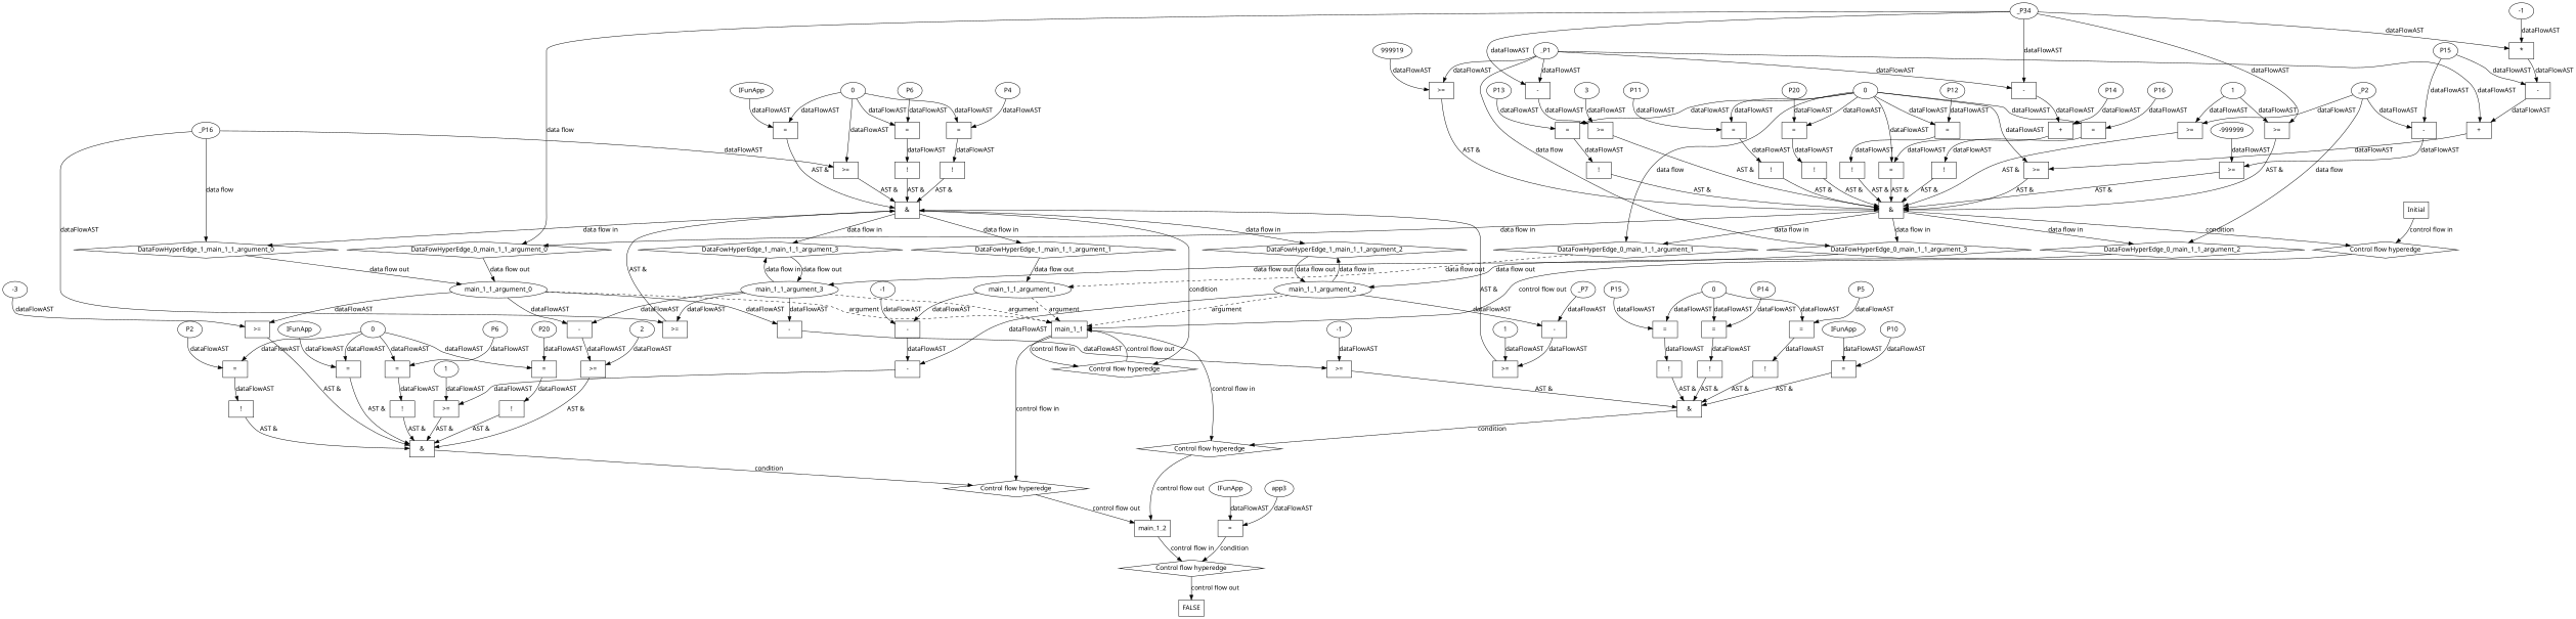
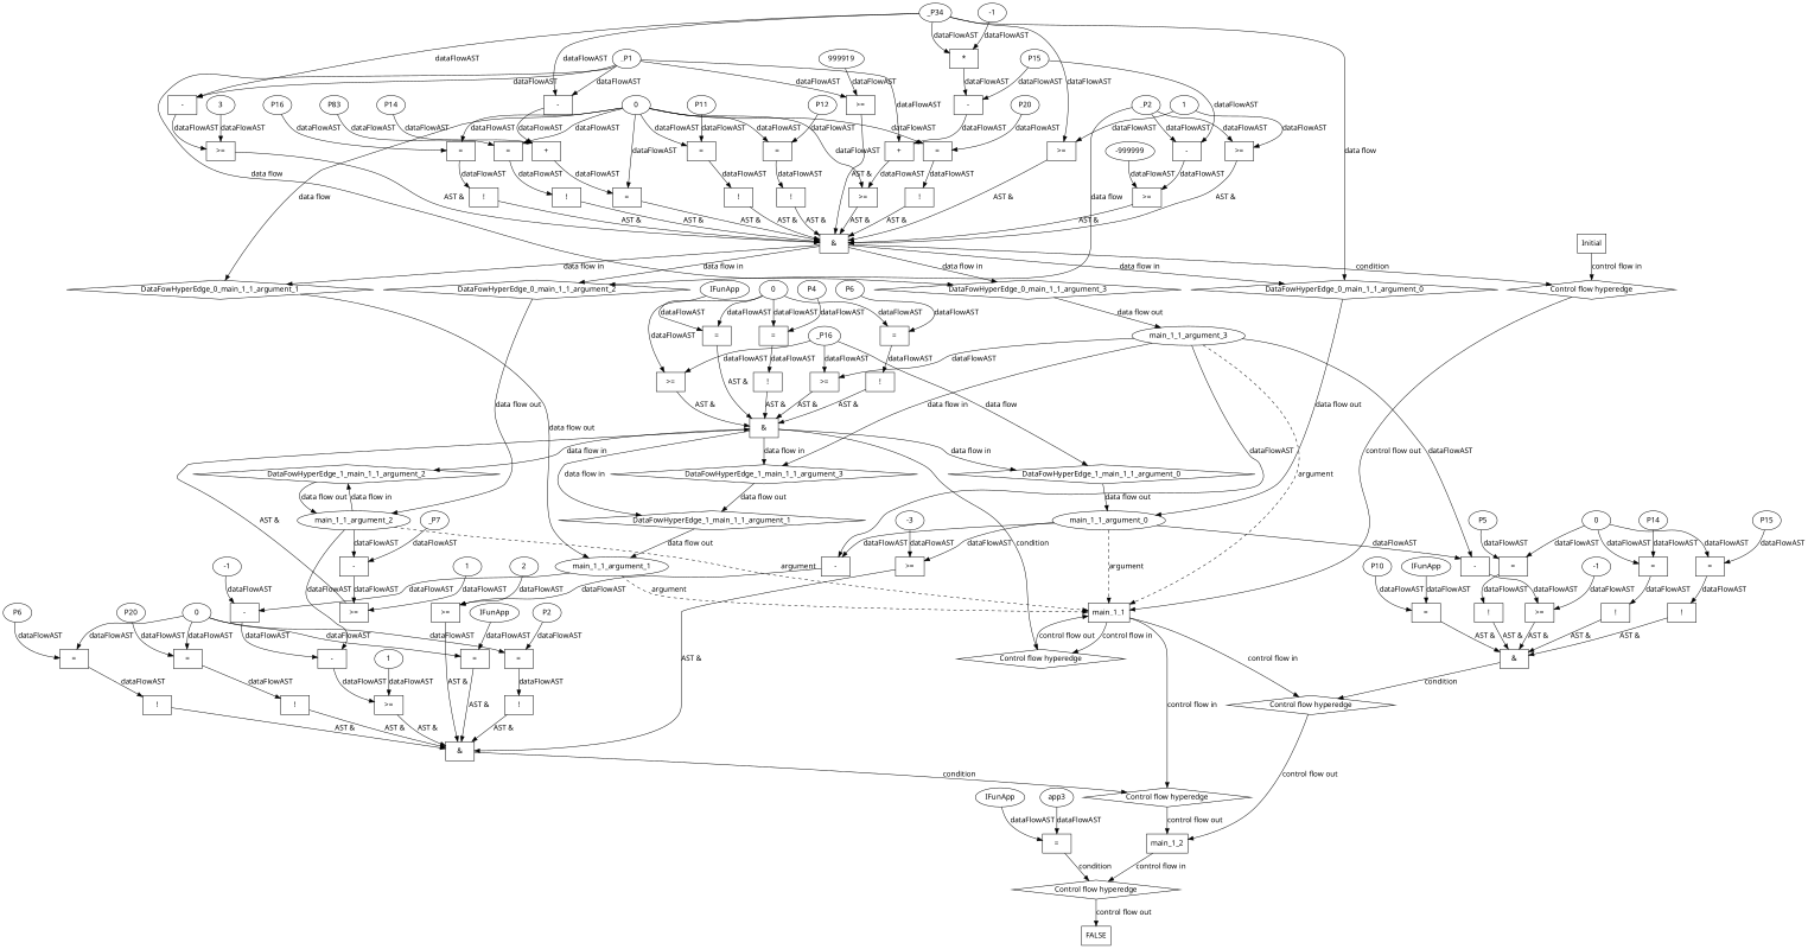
  digraph {
    fontname="Noto Sans"
    node [fontname="Noto Sans" shape=rect]
    edge [fontname="Noto Sans"]
    n1 [label=main_1_1 nodeName=main_1_1]
    n2 [label="Control flow hyperedge" nodeName=ControlFowHyperEdge_1 shape=diamond]
    n3 [label="Control flow hyperedge" nodeName=ControlFowHyperEdge_2 shape=diamond]
    n4 [label="Control flow hyperedge" nodeName=ControlFowHyperEdge_3 shape=diamond]
    n5 [label=main_1_2 nodeName=main_1_2]
    n6 [label="Control flow hyperedge" nodeName=ControlFowHyperEdge_4 shape=diamond]
    n7 [label=FALSE nodeName=FALSE]
    n8 [label=Initial nodeName=Initial]
    n9 [label="Control flow hyperedge" nodeName=ControlFowHyperEdge_0 shape=diamond]
    n10 [label=main_1_1_argument_0 nodeName=argument0 shape=oval]
    n11 [label=">=" nodeName=xxxmain_1_2___main_1_1_2xxxguard1_node_0]
    n12 [label="-" nodeName=xxxmain_1_2___main_1_1_2xxxguard_0_node_1]
    n13 [label="-" nodeName=xxxmain_1_2___main_1_1_3xxxguard1_node_1]
    n14 [label="&" nodeName=xxxmain_1_2___main_1_1_2xxx_and]
    n15 [label=">=" nodeName=xxxmain_1_2___main_1_1_2xxxguard_0_node_0]
    n16 [label=">=" nodeName=xxxmain_1_2___main_1_1_3xxxguard1_node_0]
    n17 [label=main_1_1_argument_1 nodeName=argument1 shape=oval]
    n18 [label="-" nodeName=xxxmain_1_2___main_1_1_2xxxguard2_node_3]
    n19 [label="-" nodeName=xxxmain_1_2___main_1_1_2xxxguard2_node_1]
    n20 [label=main_1_1_argument_2 nodeName=argument2 shape=oval]
    n21 [label="-" nodeName=xxxmain_1_1___main_1_1_1xxxguard5_node_1]
    n22 [label=DataFowHyperEdge_1_main_1_1_argument_2 nodeName=DataFowHyperEdge_1_main_1_1_argument_2 shape=diamond]
    n23 [label=">=" nodeName=xxxmain_1_1___main_1_1_1xxxguard5_node_0]
    n24 [label=">=" nodeName=xxxmain_1_2___main_1_1_2xxxguard2_node_0]
    n25 [label=main_1_1_argument_3 nodeName=argument3 shape=oval]
    n26 [label=">=" nodeName=xxxmain_1_1___main_1_1_1xxxguard2_node_0]
    n27 [label=DataFowHyperEdge_1_main_1_1_argument_3 nodeName=DataFowHyperEdge_1_main_1_1_argument_3 shape=diamond]
    n28 [label="&" nodeName=xxxmain_1_1___main_1_1_1xxx_and]
    n29 [label="&" nodeName=xxxmain_1_1___Initial_0xxx_and]
    n30 [label=DataFowHyperEdge_0_main_1_1_argument_0 nodeName=DataFowHyperEdge_0_main_1_1_argument_0 shape=diamond]
    n31 [label=DataFowHyperEdge_0_main_1_1_argument_1 nodeName=DataFowHyperEdge_0_main_1_1_argument_1 shape=diamond]
    n32 [label=DataFowHyperEdge_0_main_1_1_argument_2 nodeName=DataFowHyperEdge_0_main_1_1_argument_2 shape=diamond]
    n33 [label=DataFowHyperEdge_0_main_1_1_argument_3 nodeName=DataFowHyperEdge_0_main_1_1_argument_3 shape=diamond]
    n34 [label="!" nodeName=xxxmain_1_1___Initial_0xxxguard8_node_0]
    n35 [label="=" nodeName=xxxmain_1_1___Initial_0xxxguard8_node_1]
    n36 [label=P11 nodeName=xxxmain_1_1___Initial_0xxxguard8_node_2 shape=""]
    n37 [label=0 nodeName=xxxmain_1_1___Initial_0xxxdataFlow1_node_0 shape=""]
    n38 [label="=" nodeName=xxxmain_1_1___Initial_0xxxguard6_node_1]
    n39 [label=">=" nodeName=xxxmain_1_1___Initial_0xxxguard10_node_0]
    n40 [label="=" nodeName=xxxmain_1_1___Initial_0xxxguard4_node_1]
    n41 [label="=" nodeName=xxxmain_1_1___Initial_0xxxguard3_node_0]
    n42 [label="=" nodeName=xxxmain_1_1___Initial_0xxxguard1_node_1]
    n43 [label="=" nodeName=xxxmain_1_1___Initial_0xxxguard11_node_1]
    n44 [label="!" nodeName=xxxmain_1_1___Initial_0xxxguard6_node_0]
    n45 [label="!" nodeName=xxxmain_1_1___Initial_0xxxguard4_node_0]
    n46 [label="!" nodeName=xxxmain_1_1___Initial_0xxxguard1_node_0]
    n47 [label="!" nodeName=xxxmain_1_1___Initial_0xxxguard11_node_0]
    n48 [label=">=" nodeName=xxxmain_1_1___Initial_0xxxguard7_node_0]
    n49 [label="-" nodeName=xxxmain_1_1___Initial_0xxxguard7_node_1]
    n50 [label=3 nodeName=xxxmain_1_1___Initial_0xxxguard7_node_4 shape=""]
    n51 [label=_P1 nodeName=xxxmain_1_1___Initial_0xxxdataFlow3_node_0 shape=""]
    n52 [label="+" nodeName=xxxmain_1_1___Initial_0xxxguard10_node_1]
    n53 [label="-" nodeName=xxxmain_1_1___Initial_0xxxguard3_node_3]
    n54 [label=">=" nodeName=xxxmain_1_1___Initial_0xxxguard2_node_0]
    n55 [label="+" nodeName=xxxmain_1_1___Initial_0xxxguard3_node_1]
    n56 [label=_P34 nodeName=xxxmain_1_1___Initial_0xxxdataFlow_0_node_0 shape=""]
    n57 [label="*" nodeName=xxxmain_1_1___Initial_0xxxguard10_node_4]
    n58 [label=">=" nodeName=xxxmain_1_1___Initial_0xxxguard5_node_0]
    n59 [label="-" nodeName=xxxmain_1_1___Initial_0xxxguard10_node_3]
    n60 [label=P12 nodeName=xxxmain_1_1___Initial_0xxxguard6_node_2 shape=""]
    n61 [label=-1 nodeName=xxxmain_1_1___Initial_0xxxguard10_node_5 shape=""]
    n62 [label=P15 nodeName=xxxmain_1_1___Initial_0xxxguard_0_node_3 shape=""]
    n63 [label="-" nodeName=xxxmain_1_1___Initial_0xxxguard_0_node_1]
    n64 [label=">=" nodeName=xxxmain_1_1___Initial_0xxxguard_0_node_0]
    n65 [label=">=" nodeName=xxxmain_1_1___Initial_0xxxguard9_node_0]
    n66 [label=_P2 nodeName=xxxmain_1_1___Initial_0xxxdataFlow2_node_0 shape=""]
    n67 [label=1 nodeName=xxxmain_1_1___Initial_0xxxguard5_node_2 shape=""]
    n68 [label=P16 nodeName=xxxmain_1_1___Initial_0xxxguard4_node_2 shape=""]
    n69 [label=-999999 nodeName=xxxmain_1_1___Initial_0xxxguard_0_node_4 shape=""]
    n70 [label=P14 nodeName=xxxmain_1_1___Initial_0xxxguard3_node_2 shape=""]
-   n71 [label=P13 nodeName=xxxmain_1_1___Initial_0xxxguard1_node_2 shape=""]
+   n71 [label=P83 nodeName=xxxmain_1_1___Initial_0xxxguard1_node_2 shape=""]
    n72 [label=999919 nodeName=xxxmain_1_1___Initial_0xxxguard2_node_1 shape=""]
    n73 [label=P20 nodeName=xxxmain_1_1___Initial_0xxxguard11_node_2 shape=""]
    n74 [label=DataFowHyperEdge_1_main_1_1_argument_0 nodeName=DataFowHyperEdge_1_main_1_1_argument_0 shape=diamond]
    n75 [label=DataFowHyperEdge_1_main_1_1_argument_1 nodeName=DataFowHyperEdge_1_main_1_1_argument_1 shape=diamond]
    n76 [label=1 nodeName=xxxmain_1_1___main_1_1_1xxxguard5_node_4 shape=""]
    n77 [label=_P7 nodeName=xxxmain_1_1___main_1_1_1xxxdataFlow1_node_0 shape=""]
    n78 [label=_P16 nodeName=xxxmain_1_1___main_1_1_1xxxdataFlow_0_node_0 shape=""]
    n79 [label=">=" nodeName=xxxmain_1_1___main_1_1_1xxxguard_0_node_0]
    n80 [label="=" nodeName=xxxmain_1_1___main_1_1_1xxxguard1_node_0]
    n81 [label=IFunApp nodeName=xxxmain_1_1___main_1_1_1xxxguard1_node_1 shape=""]
    n82 [label=0 nodeName=xxxmain_1_1___main_1_1_1xxxguard_0_node_2 shape=""]
    n83 [label="=" nodeName=xxxmain_1_1___main_1_1_1xxxguard4_node_1]
    n84 [label="=" nodeName=xxxmain_1_1___main_1_1_1xxxguard3_node_1]
    n85 [label="!" nodeName=xxxmain_1_1___main_1_1_1xxxguard4_node_0]
    n86 [label="!" nodeName=xxxmain_1_1___main_1_1_1xxxguard3_node_0]
    n87 [label=P6 nodeName=xxxmain_1_1___main_1_1_1xxxguard4_node_2 shape=""]
    n88 [label=P4 nodeName=xxxmain_1_1___main_1_1_1xxxguard3_node_2 shape=""]
    n89 [label="!" nodeName=xxxmain_1_2___main_1_1_2xxxguard3_node_0]
    n90 [label="=" nodeName=xxxmain_1_2___main_1_1_2xxxguard3_node_1]
    n91 [label=P2 nodeName=xxxmain_1_2___main_1_1_2xxxguard3_node_2 shape=""]
    n92 [label=0 nodeName=xxxmain_1_2___main_1_1_2xxxguard3_node_3 shape=""]
    n93 [label="=" nodeName=xxxmain_1_2___main_1_1_2xxxguard4_node_1]
    n94 [label="=" nodeName=xxxmain_1_2___main_1_1_2xxxguard6_node_1]
    n95 [label="=" nodeName=xxxmain_1_2___main_1_1_2xxxguard5_node_0]
    n96 [label="!" nodeName=xxxmain_1_2___main_1_1_2xxxguard4_node_0]
    n97 [label="!" nodeName=xxxmain_1_2___main_1_1_2xxxguard6_node_0]
    n98 [label=-1 nodeName=xxxmain_1_2___main_1_1_2xxxguard2_node_5 shape=""]
    n99 [label=1 nodeName=xxxmain_1_2___main_1_1_2xxxguard2_node_6 shape=""]
    n100 [label=P20 nodeName=xxxmain_1_2___main_1_1_2xxxguard4_node_2 shape=""]
    n101 [label=-3 nodeName=xxxmain_1_2___main_1_1_2xxxguard1_node_1 shape=""]
    n102 [label=P6 nodeName=xxxmain_1_2___main_1_1_2xxxguard6_node_2 shape=""]
    n103 [label=IFunApp nodeName=xxxmain_1_2___main_1_1_2xxxguard5_node_1 shape=""]
    n104 [label=2 nodeName=xxxmain_1_2___main_1_1_2xxxguard_0_node_4 shape=""]
    n105 [label="&" nodeName=xxxmain_1_2___main_1_1_3xxx_and]
    n106 [label="!" nodeName=xxxmain_1_2___main_1_1_3xxxguard2_node_0]
    n107 [label="=" nodeName=xxxmain_1_2___main_1_1_3xxxguard2_node_1]
    n108 [label=P15 nodeName=xxxmain_1_2___main_1_1_3xxxguard2_node_2 shape=""]
    n109 [label=0 nodeName=xxxmain_1_2___main_1_1_3xxxguard2_node_3 shape=""]
    n110 [label="=" nodeName=xxxmain_1_2___main_1_1_3xxxguard4_node_1]
    n111 [label="=" nodeName=xxxmain_1_2___main_1_1_3xxxguard3_node_1]
    n112 [label="!" nodeName=xxxmain_1_2___main_1_1_3xxxguard4_node_0]
    n113 [label="!" nodeName=xxxmain_1_2___main_1_1_3xxxguard3_node_0]
    n114 [label=P5 nodeName=xxxmain_1_2___main_1_1_3xxxguard4_node_2 shape=""]
    n115 [label="=" nodeName=xxxmain_1_2___main_1_1_3xxxguard_0_node_0]
    n116 [label=IFunApp nodeName=xxxmain_1_2___main_1_1_3xxxguard_0_node_1 shape=""]
    n117 [label=P10 nodeName=xxxmain_1_2___main_1_1_3xxxguard_0_node_2 shape=""]
    n118 [label=-1 nodeName=xxxmain_1_2___main_1_1_3xxxguard1_node_4 shape=""]
    n119 [label=P14 nodeName=xxxmain_1_2___main_1_1_3xxxguard3_node_2 shape=""]
    n120 [label="=" nodeName=xxxFALSE___main_1_2_4xxxguard_0_node_0]
    n121 [label=IFunApp nodeName=xxxFALSE___main_1_2_4xxxguard_0_node_1 shape=""]
    n122 [label=app3 nodeName=xxxFALSE___main_1_2_4xxxguard_0_node_2 shape=""]
    n1 -> n2 [label="control flow in"]
    n1 -> n3 [label="control flow in"]
    n1 -> n4 [label="control flow in"]
    n2 -> n1 [label="control flow out"]
    n3 -> n5 [label="control flow out"]
    n4 -> n5 [label="control flow out"]
    n5 -> n6 [label="control flow in"]
    n6 -> n7 [label="control flow out"]
    n8 -> n9 [label="control flow in"]
    n9 -> n1 [label="control flow out"]
    n10 -> n1 [label=argument style=dashed]
    n10 -> n11 [label=dataFlowAST]
    n10 -> n12 [label=dataFlowAST]
    n10 -> n13 [label=dataFlowAST]
    n11 -> n14 [label="AST &"]
    n12 -> n15 [label=dataFlowAST]
    n13 -> n16 [label=dataFlowAST]
    n14 -> n3 [label=condition]
    n15 -> n14 [label="AST &"]
    n16 -> n105 [label="AST &"]
    n17 -> n1 [label=argument style=dashed]
    n17 -> n18 [label=dataFlowAST]
    n18 -> n19 [label=dataFlowAST]
    n19 -> n24 [label=dataFlowAST]
    n20 -> n1 [label=argument style=dashed]
    n20 -> n19 [label=dataFlowAST]
    n20 -> n21 [label=dataFlowAST]
    n20 -> n22 [label="data flow in"]
    n21 -> n23 [label=dataFlowAST]
    n22 -> n20 [label="data flow out"]
    n23 -> n28 [label="AST &"]
    n24 -> n14 [label="AST &"]
    n25 -> n1 [label=argument style=dashed]
    n25 -> n12 [label=dataFlowAST]
    n25 -> n13 [label=dataFlowAST]
    n25 -> n26 [label=dataFlowAST]
    n25 -> n27 [label="data flow in"]
    n26 -> n28 [label="AST &"]
-   n27 -> n25 [label="data flow out"]
+   n27 -> n75 [label="data flow out"]
    n28 -> n2 [label=condition]
    n28 -> n22 [label="data flow in"]
    n28 -> n27 [label="data flow in"]
    n28 -> n74 [label="data flow in"]
    n28 -> n75 [label="data flow in"]
    n29 -> n9 [label=condition]
    n29 -> n30 [label="data flow in"]
    n29 -> n31 [label="data flow in"]
    n29 -> n32 [label="data flow in"]
    n29 -> n33 [label="data flow in"]
    n30 -> n10 [label="data flow out"]
-   n31 -> n17 [label="data flow out" style=dashed]
+   n31 -> n17 [label="data flow out"]
    n32 -> n20 [label="data flow out"]
    n33 -> n25 [label="data flow out"]
    n34 -> n29 [label="AST &"]
    n35 -> n34 [label=dataFlowAST]
    n36 -> n35 [label=dataFlowAST]
    n37 -> n31 [label="data flow"]
    n37 -> n35 [label=dataFlowAST]
    n37 -> n38 [label=dataFlowAST]
    n37 -> n39 [label=dataFlowAST]
    n37 -> n40 [label=dataFlowAST]
    n37 -> n41 [label=dataFlowAST]
    n37 -> n42 [label=dataFlowAST]
    n37 -> n43 [label=dataFlowAST]
    n38 -> n44 [label=dataFlowAST]
    n39 -> n29 [label="AST &"]
    n40 -> n45 [label=dataFlowAST]
    n41 -> n29 [label="AST &"]
    n42 -> n46 [label=dataFlowAST]
    n43 -> n47 [label=dataFlowAST]
    n44 -> n29 [label="AST &"]
    n45 -> n29 [label="AST &"]
    n46 -> n29 [label="AST &"]
    n47 -> n29 [label="AST &"]
    n48 -> n29 [label="AST &"]
    n49 -> n48 [label=dataFlowAST]
    n50 -> n48 [label=dataFlowAST]
    n51 -> n33 [label="data flow"]
    n51 -> n49 [label=dataFlowAST]
    n51 -> n52 [label=dataFlowAST]
    n51 -> n53 [label=dataFlowAST]
    n51 -> n54 [label=dataFlowAST]
    n52 -> n39 [label=dataFlowAST]
    n53 -> n55 [label=dataFlowAST]
    n54 -> n29 [label="AST &"]
    n55 -> n41 [label=dataFlowAST]
    n56 -> n30 [label="data flow"]
    n56 -> n49 [label=dataFlowAST]
    n56 -> n53 [label=dataFlowAST]
    n56 -> n57 [label=dataFlowAST]
    n56 -> n58 [label=dataFlowAST]
    n57 -> n59 [label=dataFlowAST]
    n58 -> n29 [label="AST &"]
    n59 -> n52 [label=dataFlowAST]
    n60 -> n38 [label=dataFlowAST]
    n61 -> n57 [label=dataFlowAST]
    n62 -> n59 [label=dataFlowAST]
    n62 -> n63 [label=dataFlowAST]
    n63 -> n64 [label=dataFlowAST]
    n64 -> n29 [label="AST &"]
    n65 -> n29 [label="AST &"]
    n66 -> n32 [label="data flow"]
    n66 -> n63 [label=dataFlowAST]
    n66 -> n65 [label=dataFlowAST]
    n67 -> n58 [label=dataFlowAST]
    n67 -> n65 [label=dataFlowAST]
    n68 -> n40 [label=dataFlowAST]
    n69 -> n64 [label=dataFlowAST]
    n70 -> n55 [label=dataFlowAST]
    n71 -> n42 [label=dataFlowAST]
    n72 -> n54 [label=dataFlowAST]
    n73 -> n43 [label=dataFlowAST]
    n74 -> n10 [label="data flow out"]
    n75 -> n17 [label="data flow out"]
    n76 -> n23 [label=dataFlowAST]
    n77 -> n21 [label=dataFlowAST]
    n78 -> n26 [label=dataFlowAST]
    n78 -> n74 [label="data flow"]
    n78 -> n79 [label=dataFlowAST]
    n79 -> n28 [label="AST &"]
    n80 -> n28 [label="AST &"]
    n81 -> n80 [label=dataFlowAST]
    n82 -> n79 [label=dataFlowAST]
    n82 -> n80 [label=dataFlowAST]
    n82 -> n83 [label=dataFlowAST]
    n82 -> n84 [label=dataFlowAST]
    n83 -> n85 [label=dataFlowAST]
    n84 -> n86 [label=dataFlowAST]
    n85 -> n28 [label="AST &"]
    n86 -> n28 [label="AST &"]
    n87 -> n83 [label=dataFlowAST]
    n88 -> n84 [label=dataFlowAST]
    n89 -> n14 [label="AST &"]
    n90 -> n89 [label=dataFlowAST]
    n91 -> n90 [label=dataFlowAST]
    n92 -> n90 [label=dataFlowAST]
    n92 -> n93 [label=dataFlowAST]
    n92 -> n94 [label=dataFlowAST]
    n92 -> n95 [label=dataFlowAST]
    n93 -> n96 [label=dataFlowAST]
    n94 -> n97 [label=dataFlowAST]
    n95 -> n14 [label="AST &"]
    n96 -> n14 [label="AST &"]
    n97 -> n14 [label="AST &"]
    n98 -> n18 [label=dataFlowAST]
    n99 -> n24 [label=dataFlowAST]
    n100 -> n93 [label=dataFlowAST]
    n101 -> n11 [label=dataFlowAST]
    n102 -> n94 [label=dataFlowAST]
    n103 -> n95 [label=dataFlowAST]
    n104 -> n15 [label=dataFlowAST]
    n105 -> n4 [label=condition]
    n106 -> n105 [label="AST &"]
    n107 -> n106 [label=dataFlowAST]
    n108 -> n107 [label=dataFlowAST]
    n109 -> n107 [label=dataFlowAST]
    n109 -> n110 [label=dataFlowAST]
    n109 -> n111 [label=dataFlowAST]
    n110 -> n112 [label=dataFlowAST]
    n111 -> n113 [label=dataFlowAST]
    n112 -> n105 [label="AST &"]
    n113 -> n105 [label="AST &"]
    n114 -> n110 [label=dataFlowAST]
    n115 -> n105 [label="AST &"]
    n116 -> n115 [label=dataFlowAST]
    n117 -> n115 [label=dataFlowAST]
    n118 -> n16 [label=dataFlowAST]
    n119 -> n111 [label=dataFlowAST]
    n120 -> n6 [label=condition]
    n121 -> n120 [label=dataFlowAST]
    n122 -> n120 [label=dataFlowAST]
  }
